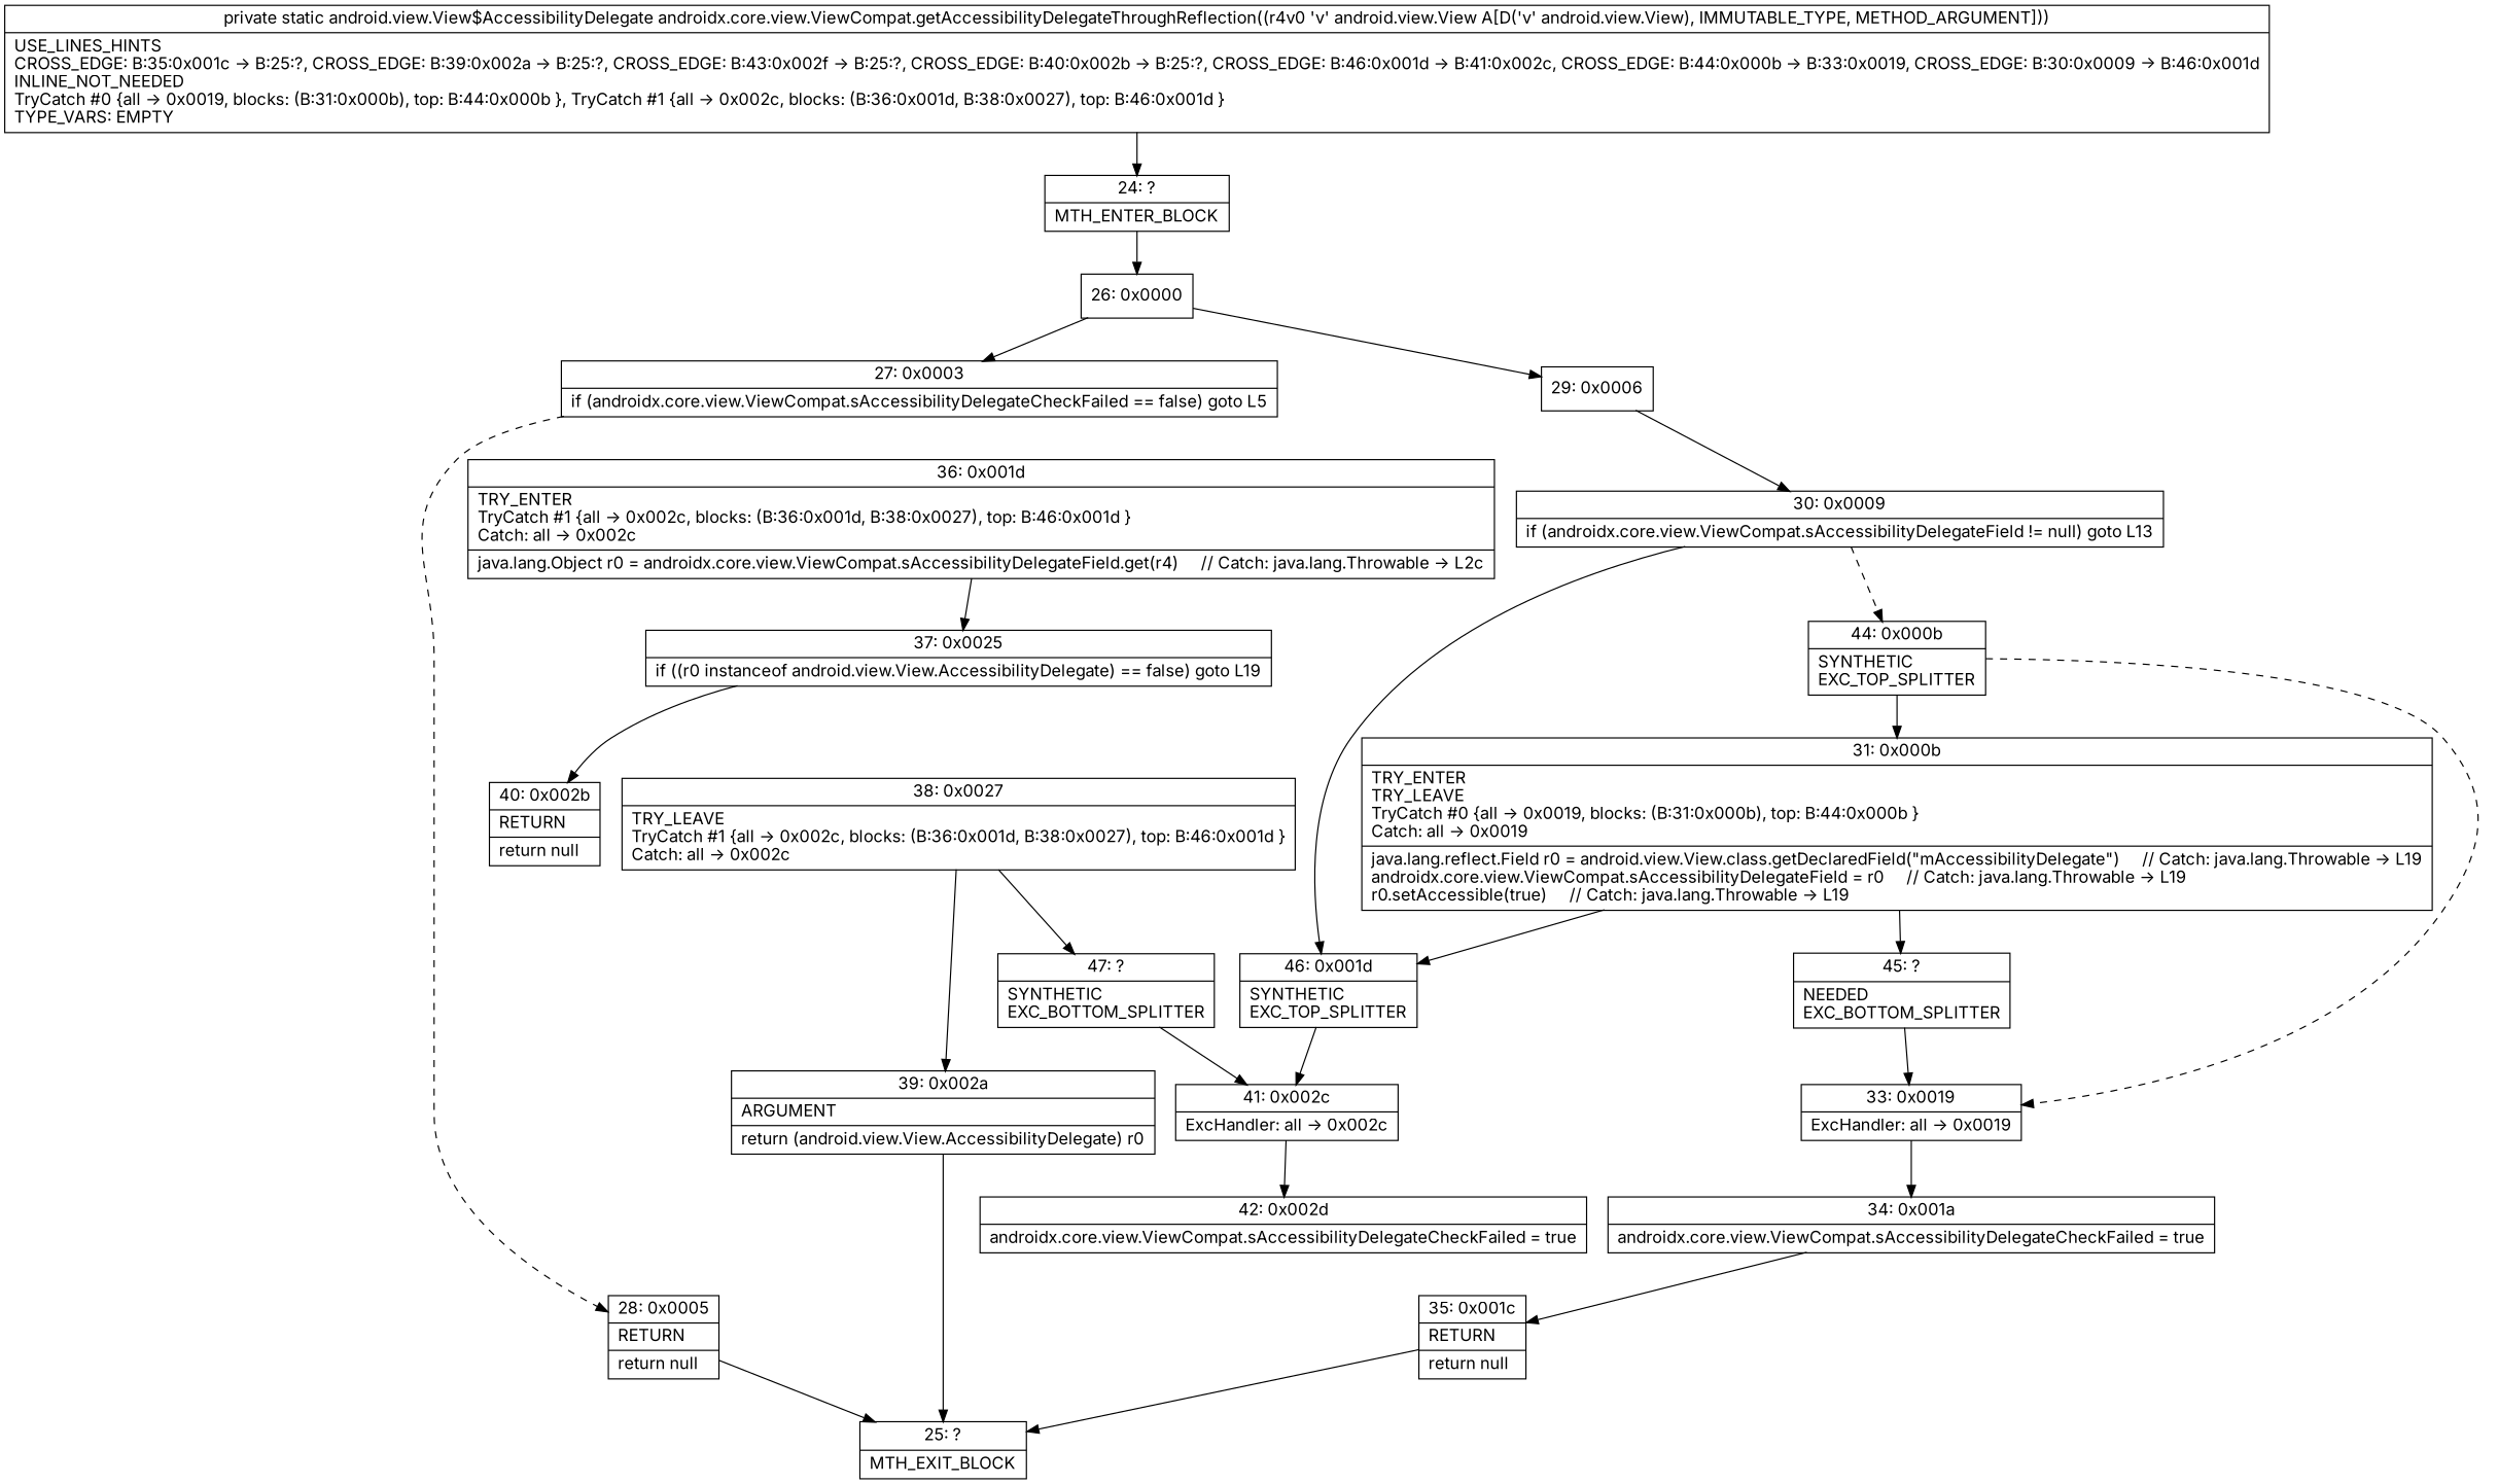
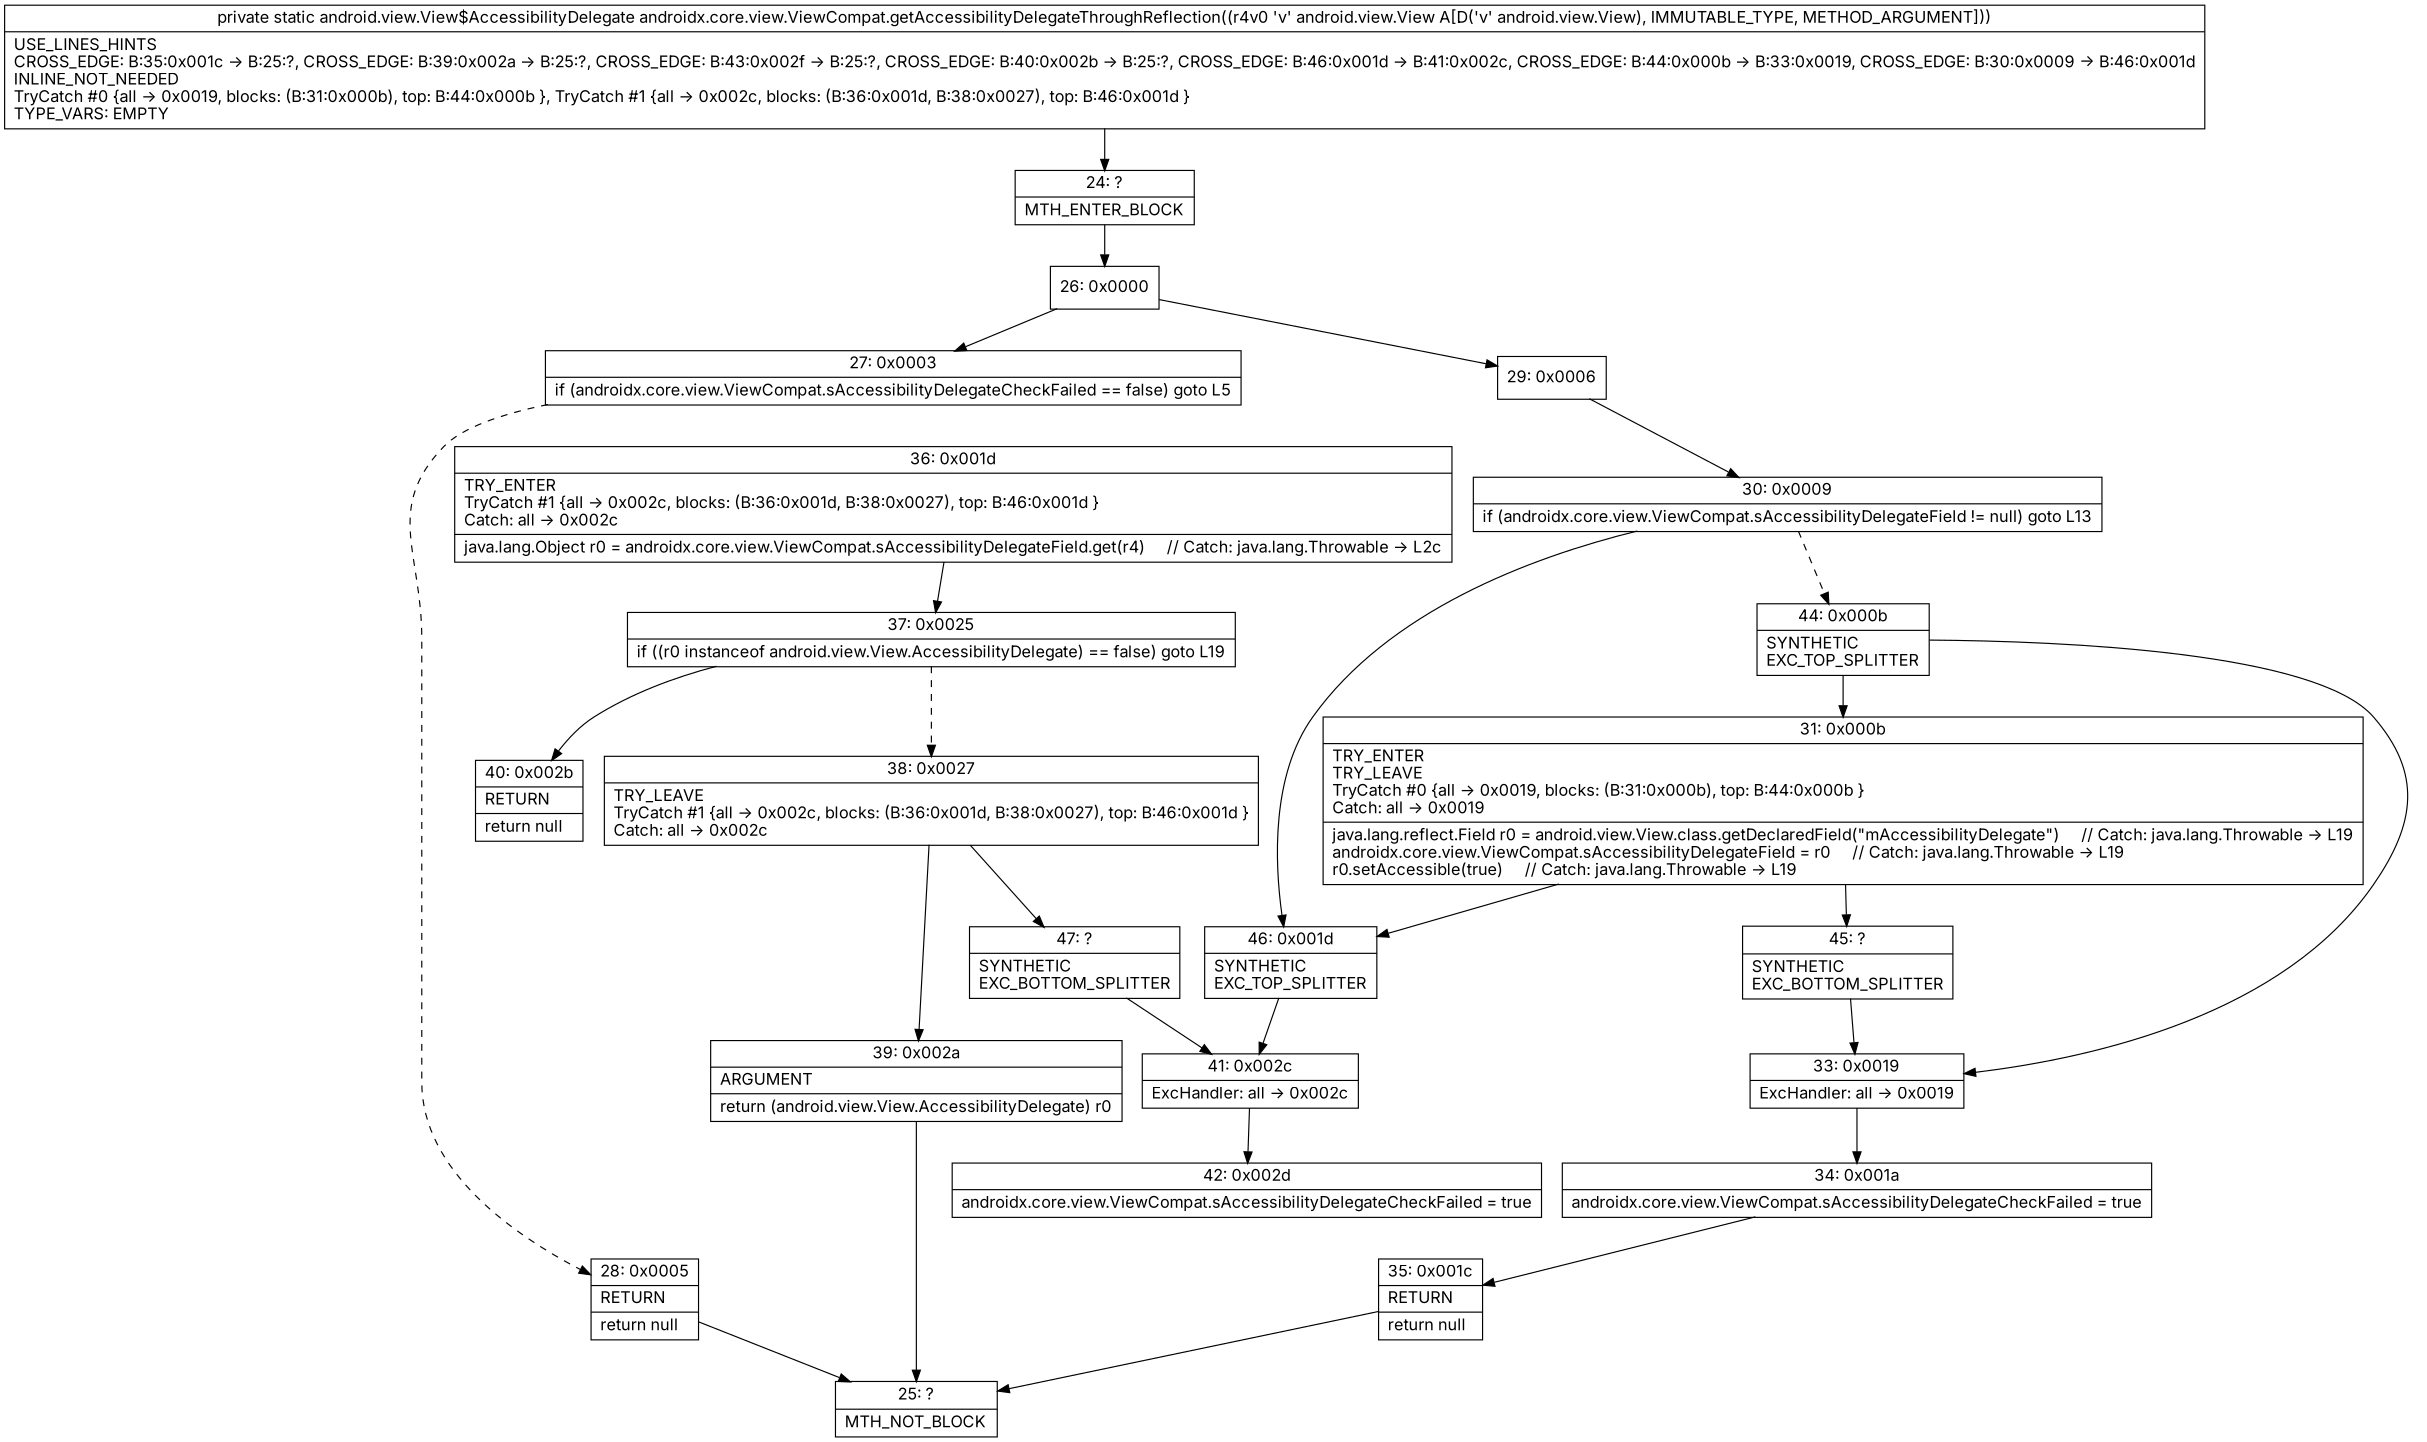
  digraph {
    fontname=Inter
    node [fontname=Inter shape=record]
    edge [fontname=Inter]
    n1 [label="{24\:\ ?|MTH_ENTER_BLOCK\l}"]
    n2 [label="{26\:\ 0x0000}"]
    n3 [label="{27\:\ 0x0003|if (androidx.core.view.ViewCompat.sAccessibilityDelegateCheckFailed == false) goto L5\l}"]
    n4 [label="{29\:\ 0x0006}"]
    n5 [label="{28\:\ 0x0005|RETURN\l|return null\l}"]
-   n6 [label="{25\:\ ?|MTH_EXIT_BLOCK\l}"]
+   n6 [label="{25\:\ ?|MTH_NOT_BLOCK\l}"]
    n7 [label="{30\:\ 0x0009|if (androidx.core.view.ViewCompat.sAccessibilityDelegateField != null) goto L13\l}"]
    n8 [label="{44\:\ 0x000b|SYNTHETIC\lEXC_TOP_SPLITTER\l}"]
    n9 [label="{46\:\ 0x001d|SYNTHETIC\lEXC_TOP_SPLITTER\l}"]
    n10 [label="{31\:\ 0x000b|TRY_ENTER\lTRY_LEAVE\lTryCatch #0 \{all \-\> 0x0019, blocks: (B:31:0x000b), top: B:44:0x000b \}\lCatch: all \-\> 0x0019\l|java.lang.reflect.Field r0 = android.view.View.class.getDeclaredField(\"mAccessibilityDelegate\")     \/\/ Catch: java.lang.Throwable \-\> L19\landroidx.core.view.ViewCompat.sAccessibilityDelegateField = r0     \/\/ Catch: java.lang.Throwable \-\> L19\lr0.setAccessible(true)     \/\/ Catch: java.lang.Throwable \-\> L19\l}"]
    n11 [label="{33\:\ 0x0019|ExcHandler: all \-\> 0x0019\l}"]
    n12 [label="{41\:\ 0x002c|ExcHandler: all \-\> 0x002c\l}"]
-   n13 [label="{45\:\ ?|NEEDED\lEXC_BOTTOM_SPLITTER\l}"]
+   n13 [label="{45\:\ ?|SYNTHETIC\lEXC_BOTTOM_SPLITTER\l}"]
    n14 [label="{34\:\ 0x001a|androidx.core.view.ViewCompat.sAccessibilityDelegateCheckFailed = true\l}"]
    n15 [label="{35\:\ 0x001c|RETURN\l|return null\l}"]
    n16 [label="{36\:\ 0x001d|TRY_ENTER\lTryCatch #1 \{all \-\> 0x002c, blocks: (B:36:0x001d, B:38:0x0027), top: B:46:0x001d \}\lCatch: all \-\> 0x002c\l|java.lang.Object r0 = androidx.core.view.ViewCompat.sAccessibilityDelegateField.get(r4)     \/\/ Catch: java.lang.Throwable \-\> L2c\l}"]
    n17 [label="{37\:\ 0x0025|if ((r0 instanceof android.view.View.AccessibilityDelegate) == false) goto L19\l}"]
    n18 [label="{42\:\ 0x002d|androidx.core.view.ViewCompat.sAccessibilityDelegateCheckFailed = true\l}"]
    n19 [label="{38\:\ 0x0027|TRY_LEAVE\lTryCatch #1 \{all \-\> 0x002c, blocks: (B:36:0x001d, B:38:0x0027), top: B:46:0x001d \}\lCatch: all \-\> 0x002c\l}"]
    n20 [label="{40\:\ 0x002b|RETURN\l|return null\l}"]
    n21 [label="{39\:\ 0x002a|ARGUMENT\l|return (android.view.View.AccessibilityDelegate) r0\l}"]
    n22 [label="{47\:\ ?|SYNTHETIC\lEXC_BOTTOM_SPLITTER\l}"]
    n23 [label="{private static android.view.View$AccessibilityDelegate androidx.core.view.ViewCompat.getAccessibilityDelegateThroughReflection((r4v0 'v' android.view.View A[D('v' android.view.View), IMMUTABLE_TYPE, METHOD_ARGUMENT]))  | USE_LINES_HINTS\lCROSS_EDGE: B:35:0x001c \-\> B:25:?, CROSS_EDGE: B:39:0x002a \-\> B:25:?, CROSS_EDGE: B:43:0x002f \-\> B:25:?, CROSS_EDGE: B:40:0x002b \-\> B:25:?, CROSS_EDGE: B:46:0x001d \-\> B:41:0x002c, CROSS_EDGE: B:44:0x000b \-\> B:33:0x0019, CROSS_EDGE: B:30:0x0009 \-\> B:46:0x001d\lINLINE_NOT_NEEDED\lTryCatch #0 \{all \-\> 0x0019, blocks: (B:31:0x000b), top: B:44:0x000b \}, TryCatch #1 \{all \-\> 0x002c, blocks: (B:36:0x001d, B:38:0x0027), top: B:46:0x001d \}\lTYPE_VARS: EMPTY\l}"]
    n1 -> n2
    n2 -> n3
    n2 -> n4
    n3 -> n5 [style=dashed]
    n4 -> n7
    n5 -> n6
    n7 -> n8 [style=dashed]
    n7 -> n9
    n8 -> n10
-   n8 -> n11 [style=dashed]
+   n8 -> n11
    n9 -> n12
    n10 -> n9
    n10 -> n13
    n11 -> n14
    n12 -> n18
    n13 -> n11
    n14 -> n15
    n15 -> n6
    n16 -> n17
+   n17 -> n19 [style=dashed]
    n17 -> n20
    n19 -> n21
    n19 -> n22
    n21 -> n6
    n22 -> n12
    n23 -> n1
  }
